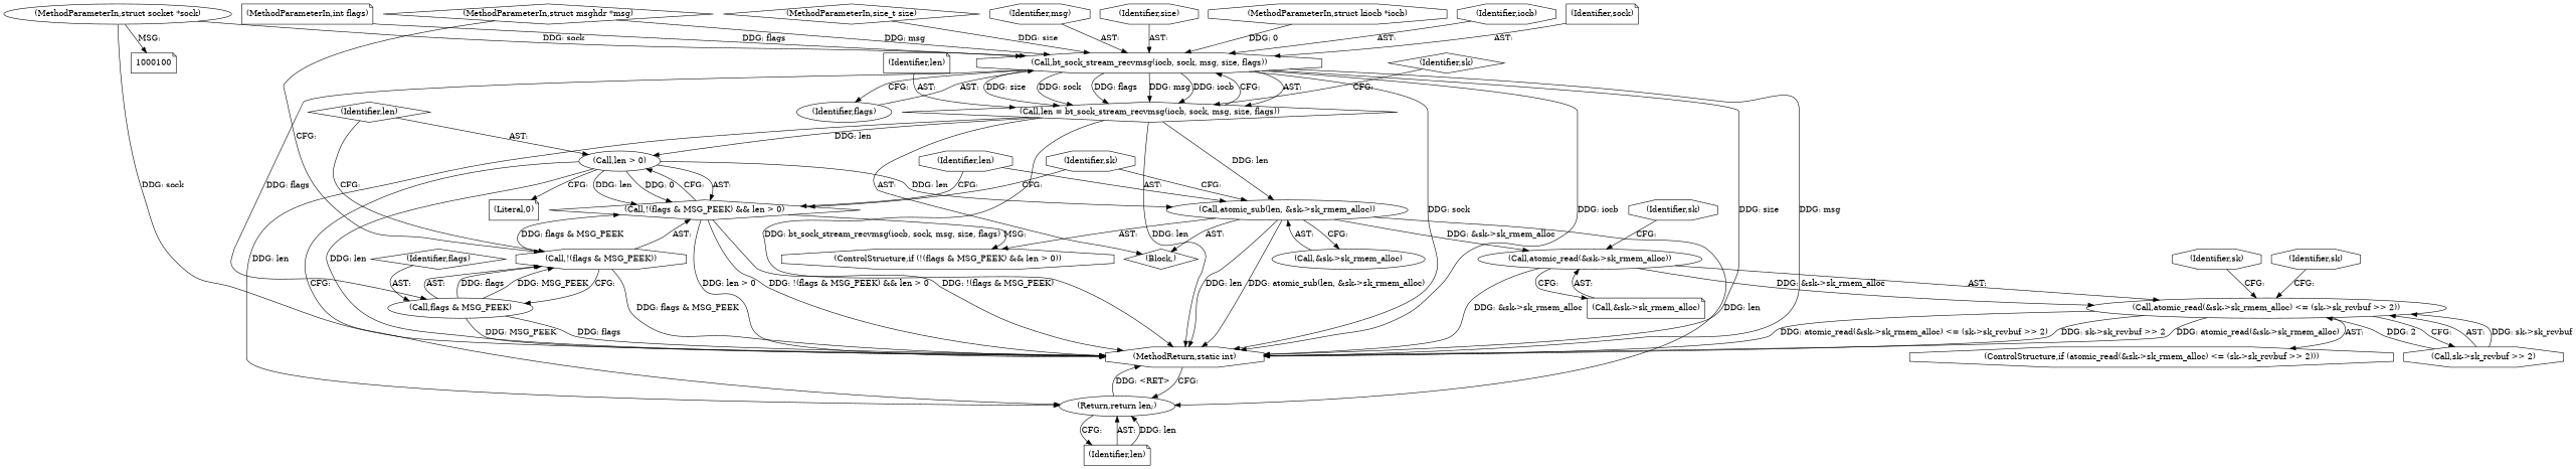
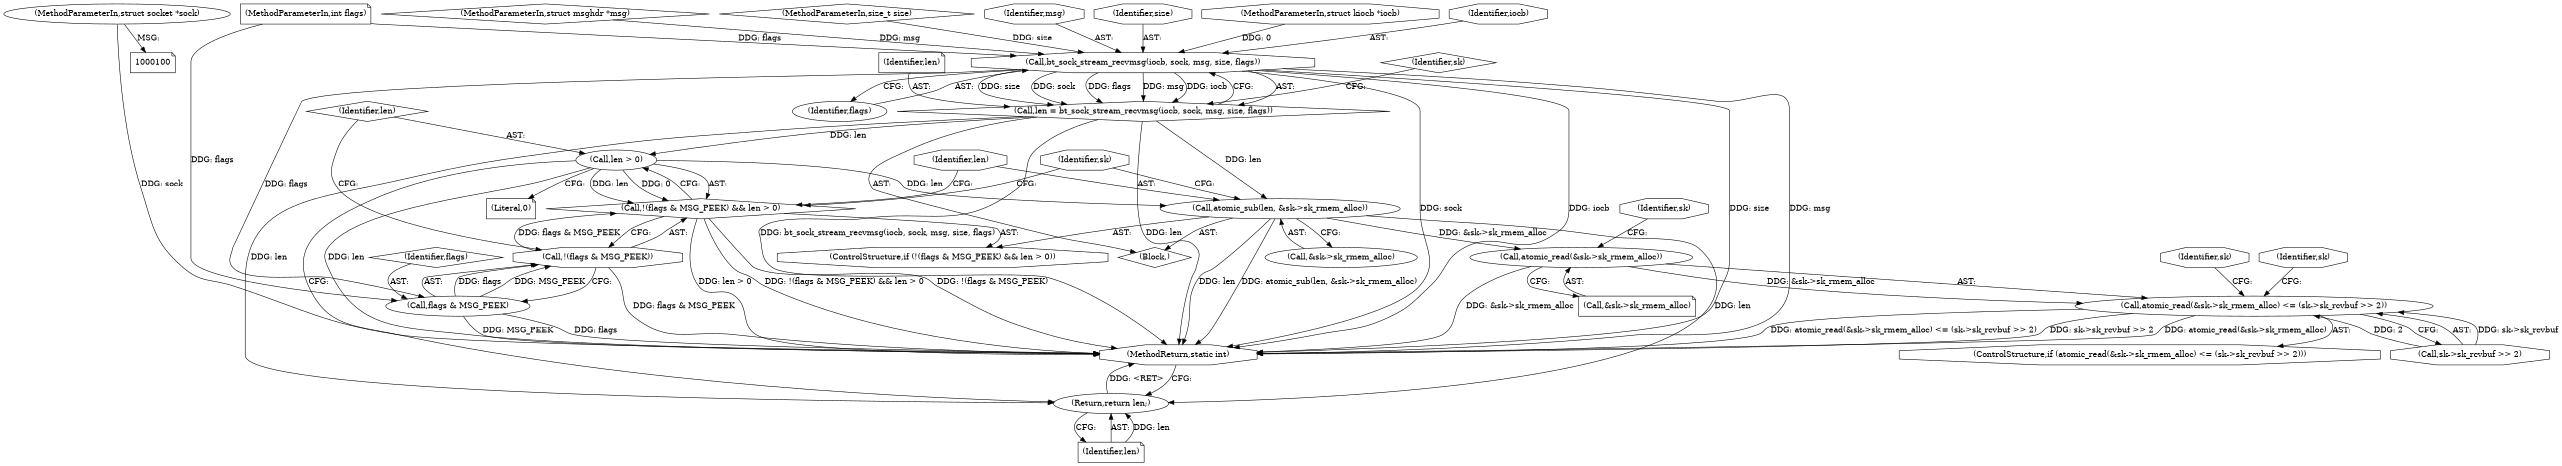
  digraph {
    node [shape=octagon]
    n1 [label="(MethodParameterIn,struct socket *sock)" shape=ellipse]
    n2 [label="(Call,bt_sock_stream_recvmsg(iocb, sock, msg, size, flags))"]
    n3 [label="(MethodReturn,static int)"]
    1000100 [shape=note]
    n5 [label="(Call,len = bt_sock_stream_recvmsg(iocb, sock, msg, size, flags))" shape=diamond]
    n6 [label="(Call,flags & MSG_PEEK)" shape=ellipse]
    n7 [label="(Identifier,flags)" shape=ellipse]
    n8 [label="(Return,return len;)" shape=ellipse]
    n9 [label="(Call,len > 0)" shape=ellipse]
    n10 [label="(Call,atomic_sub(len, &sk->sk_rmem_alloc))" shape=ellipse]
    n11 [label="(Block,)" shape=diamond]
    n12 [label="(Call,!(flags & MSG_PEEK))"]
    n13 [label="(Call,!(flags & MSG_PEEK) && len > 0)" shape=diamond]
    n14 [label="(Literal,0)" shape=note]
    n15 [label="(ControlStructure,if (!(flags & MSG_PEEK) && len > 0))"]
    n16 [label="(Call,atomic_read(&sk->sk_rmem_alloc))" shape=ellipse]
    n17 [label="(Call,&sk->sk_rmem_alloc)" shape=ellipse]
    n18 [label="(Identifier,len)" shape=note]
    n19 [label="(Call,atomic_read(&sk->sk_rmem_alloc) <= (sk->sk_rcvbuf >> 2))" shape=ellipse]
    n20 [label="(Call,&sk->sk_rmem_alloc)" shape=note]
    n21 [label="(ControlStructure,if (atomic_read(&sk->sk_rmem_alloc) <= (sk->sk_rcvbuf >> 2)))"]
    n22 [label="(Call,sk->sk_rcvbuf >> 2)"]
    n23 [label="(MethodParameterIn,struct kiocb *iocb)"]
    n24 [label="(Identifier,iocb)"]
-   n25 [label="(Identifier,sock)" shape=note]
    n26 [label="(MethodParameterIn,int flags)" shape=note]
    n27 [label="(MethodParameterIn,struct msghdr *msg)" shape=diamond]
    n28 [label="(Identifier,sk)"]
    n29 [label="(Identifier,len)" shape=diamond]
    n30 [label="(Identifier,sk)" shape=diamond]
    n31 [label="(MethodParameterIn,size_t size)" shape=diamond]
    n32 [label="(Identifier,flags)" shape=diamond]
    n33 [label="(Identifier,sk)"]
    n34 [label="(Identifier,len)"]
    n35 [label="(Identifier,len)" shape=note]
    n36 [label="(Identifier,msg)"]
    n37 [label="(Identifier,sk)"]
    n38 [label="(Identifier,sk)"]
    n39 [label="(Identifier,size)"]
-   n1 -> n2 [label="DDG: sock"]
    n1 -> n3 [label="DDG: sock"]
    n1 -> 1000100 [label="MSG: "]
    n2 -> n3 [label="DDG: sock"]
    n2 -> n3 [label="DDG: iocb"]
    n2 -> n3 [label="DDG: size"]
    n2 -> n3 [label="DDG: msg"]
    n2 -> n5 [label="AST: "]
    n2 -> n5 [label="DDG: size"]
    n2 -> n5 [label="DDG: sock"]
    n2 -> n5 [label="DDG: flags"]
    n2 -> n5 [label="DDG: msg"]
    n2 -> n5 [label="DDG: iocb"]
    n2 -> n6 [label="DDG: flags"]
    n2 -> n7 [label="CFG: "]
    n3 -> n8 [label="CFG: "]
    n5 -> n2 [label="CFG: "]
    n5 -> n3 [label="DDG: len"]
    n5 -> n3 [label="DDG: bt_sock_stream_recvmsg(iocb, sock, msg, size, flags)"]
    n5 -> n8 [label="DDG: len"]
    n5 -> n9 [label="DDG: len"]
    n5 -> n10 [label="DDG: len"]
    n5 -> n11 [label="AST: "]
    n6 -> n3 [label="DDG: MSG_PEEK"]
    n6 -> n3 [label="DDG: flags"]
    n6 -> n12 [label="AST: "]
    n6 -> n12 [label="DDG: flags"]
    n6 -> n12 [label="DDG: MSG_PEEK"]
    n7 -> n2 [label="AST: "]
    n8 -> n3 [label="DDG: <RET>"]
    n8 -> n18 [label="CFG: "]
    n9 -> n3 [label="DDG: len"]
    n9 -> n8 [label="CFG: "]
    n9 -> n10 [label="DDG: len"]
    n9 -> n13 [label="AST: "]
    n9 -> n13 [label="DDG: len"]
    n9 -> n13 [label="DDG: 0"]
    n9 -> n14 [label="CFG: "]
    n10 -> n3 [label="DDG: atomic_sub(len, &sk->sk_rmem_alloc)"]
    n10 -> n3 [label="DDG: len"]
    n10 -> n8 [label="DDG: len"]
    n10 -> n11 [label="AST: "]
    n10 -> n15 [label="AST: "]
    n10 -> n16 [label="DDG: &sk->sk_rmem_alloc"]
    n10 -> n17 [label="CFG: "]
    n12 -> n3 [label="DDG: flags & MSG_PEEK"]
    n12 -> n6 [label="CFG: "]
    n12 -> n13 [label="AST: "]
    n12 -> n13 [label="DDG: flags & MSG_PEEK"]
    n13 -> n3 [label="DDG: len > 0"]
    n13 -> n3 [label="DDG: !(flags & MSG_PEEK) && len > 0"]
    n13 -> n3 [label="DDG: !(flags & MSG_PEEK)"]
    n13 -> n9 [label="CFG: "]
-   n27 -> n12 [label="CFG: "]
-   n13 -> n15 [label="MSG: "]
+   n13 -> n12 [label="CFG: "]
+   n13 -> n15 [label="AST: "]
    n16 -> n3 [label="DDG: &sk->sk_rmem_alloc"]
    n16 -> n19 [label="AST: "]
    n16 -> n19 [label="DDG: &sk->sk_rmem_alloc"]
    n16 -> n20 [label="CFG: "]
    n17 -> n10 [label="AST: "]
    n18 -> n8 [label="AST: "]
    n18 -> n8 [label="DDG: len"]
    n19 -> n3 [label="DDG: atomic_read(&sk->sk_rmem_alloc) <= (sk->sk_rcvbuf >> 2)"]
    n19 -> n3 [label="DDG: sk->sk_rcvbuf >> 2"]
    n19 -> n3 [label="DDG: atomic_read(&sk->sk_rmem_alloc)"]
    n19 -> n21 [label="AST: "]
    n19 -> n22 [label="CFG: "]
    n20 -> n16 [label="AST: "]
    n22 -> n19 [label="AST: "]
    n22 -> n19 [label="DDG: sk->sk_rcvbuf"]
    n22 -> n19 [label="DDG: 2"]
    n23 -> n2 [label="DDG: 0"]
    n24 -> n2 [label="AST: "]
-   n25 -> n2 [label="AST: "]
    n26 -> n2 [label="DDG: flags"]
+   n26 -> n6 [label="DDG: flags"]
    n27 -> n2 [label="DDG: msg"]
    n28 -> n10 [label="CFG: "]
    n28 -> n13 [label="CFG: "]
    n29 -> n9 [label="AST: "]
    n29 -> n12 [label="CFG: "]
    n30 -> n5 [label="CFG: "]
    n31 -> n2 [label="DDG: size"]
    n32 -> n6 [label="AST: "]
    n33 -> n19 [label="CFG: "]
    n34 -> n10 [label="AST: "]
    n34 -> n13 [label="CFG: "]
    n35 -> n5 [label="AST: "]
    n36 -> n2 [label="AST: "]
    n37 -> n19 [label="CFG: "]
    n38 -> n16 [label="CFG: "]
    n39 -> n2 [label="AST: "]
  }
